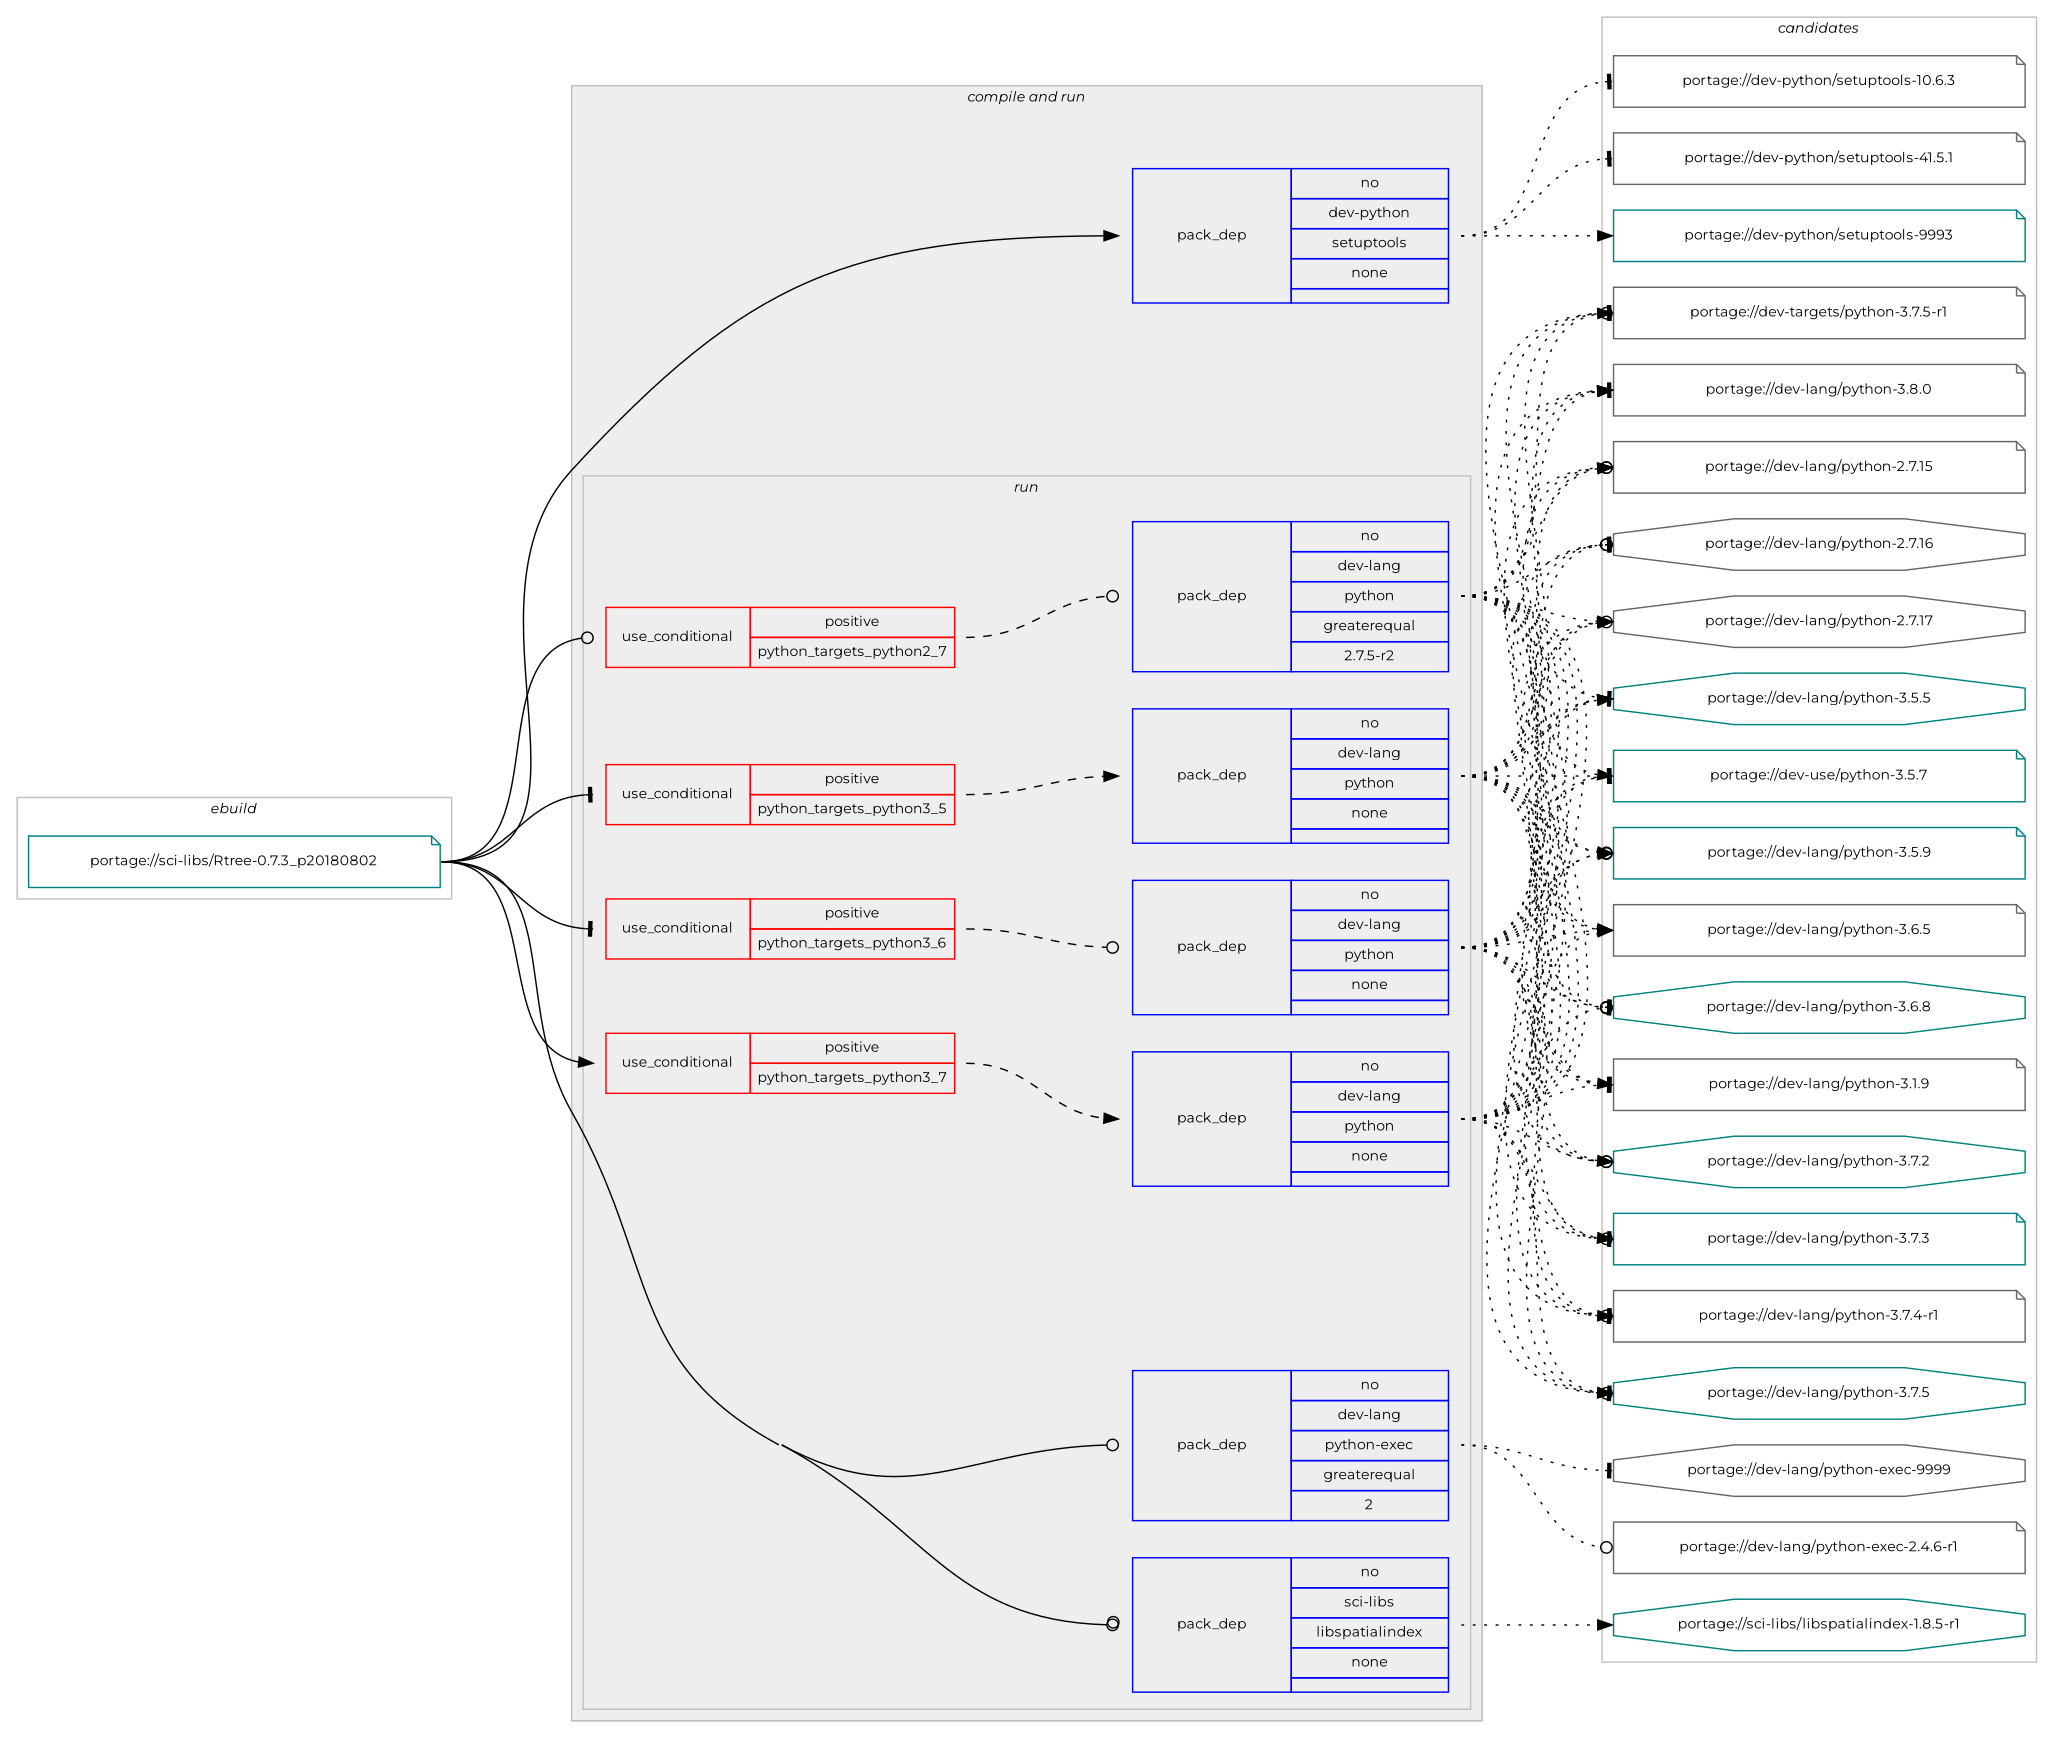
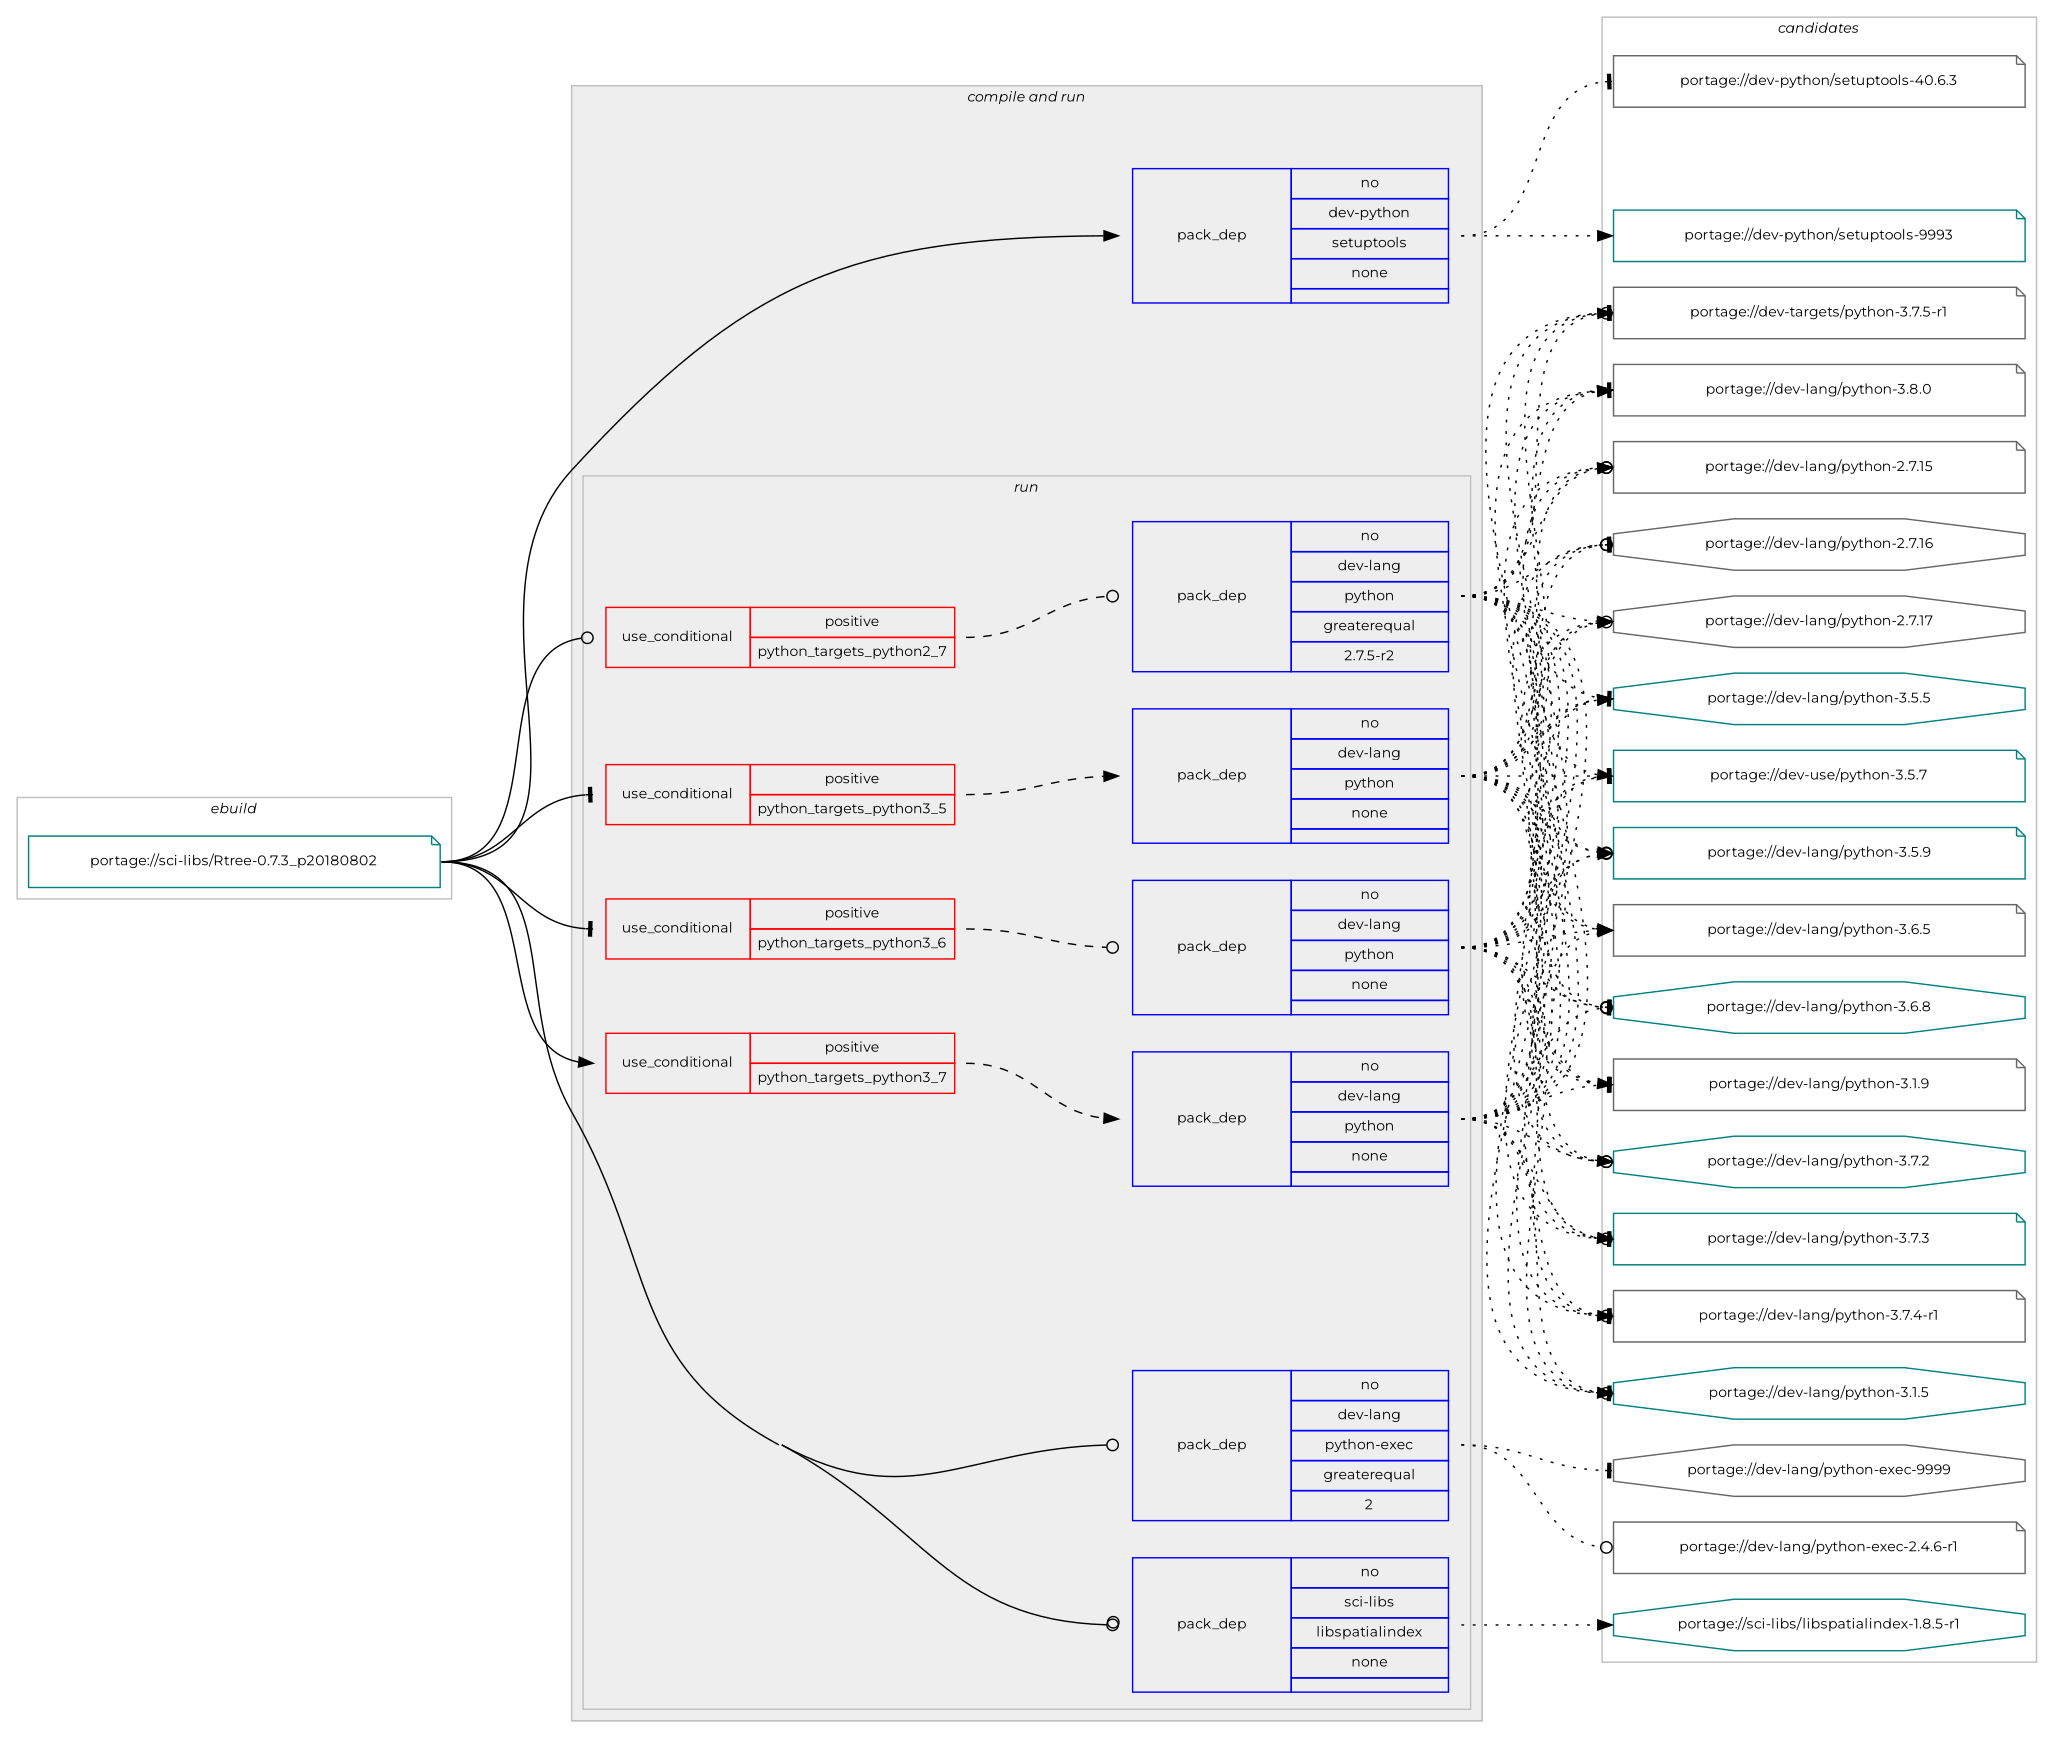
  digraph {
    compound=true
    concentrate=true
    fontname=Montserrat
    fontsize=10
    newrank=true
    rankdir=LR
    ranksep=1.5
    node [color=gray40 fontname=Montserrat fontsize=10 shape=note]
    edge [arrowhead=normal fontname=Montserrat headport=w style=dotted tailport=e weight=100]
    n1 [color=teal label="portage://sci-libs/Rtree-0.7.3_p20180802" width=4]
    n2 [color=blue label=<<TABLE BORDER="0" CELLBORDER="1" CELLSPACING="0" CELLPADDING="4" WIDTH="220"><TR><TD ROWSPAN="6" CELLPADDING="30">pack_dep</TD></TR><TR><TD WIDTH="110">no</TD></TR><TR><TD>dev-python</TD></TR><TR><TD>setuptools</TD></TR><TR><TD>none</TD></TR><TR><TD></TD></TR></TABLE>> shape=none]
    n3 [color=blue label=<<TABLE BORDER="0" CELLBORDER="1" CELLSPACING="0" CELLPADDING="4" WIDTH="220"><TR><TD ROWSPAN="6" CELLPADDING="30">pack_dep</TD></TR><TR><TD WIDTH="110">no</TD></TR><TR><TD>dev-lang</TD></TR><TR><TD>python</TD></TR><TR><TD>greaterequal</TD></TR><TR><TD>2.7.5-r2</TD></TR></TABLE>> shape=none]
    n4 [color=red label=<<TABLE BORDER="0" CELLBORDER="1" CELLSPACING="0" CELLPADDING="4"><TR><TD ROWSPAN="3" CELLPADDING="10">use_conditional</TD></TR><TR><TD>positive</TD></TR><TR><TD>python_targets_python2_7</TD></TR></TABLE>> shape=none]
    n5 [color=blue label=<<TABLE BORDER="0" CELLBORDER="1" CELLSPACING="0" CELLPADDING="4" WIDTH="220"><TR><TD ROWSPAN="6" CELLPADDING="30">pack_dep</TD></TR><TR><TD WIDTH="110">no</TD></TR><TR><TD>dev-lang</TD></TR><TR><TD>python</TD></TR><TR><TD>none</TD></TR><TR><TD></TD></TR></TABLE>> shape=none]
    n6 [color=red label=<<TABLE BORDER="0" CELLBORDER="1" CELLSPACING="0" CELLPADDING="4"><TR><TD ROWSPAN="3" CELLPADDING="10">use_conditional</TD></TR><TR><TD>positive</TD></TR><TR><TD>python_targets_python3_5</TD></TR></TABLE>> shape=none]
    n7 [color=blue label=<<TABLE BORDER="0" CELLBORDER="1" CELLSPACING="0" CELLPADDING="4" WIDTH="220"><TR><TD ROWSPAN="6" CELLPADDING="30">pack_dep</TD></TR><TR><TD WIDTH="110">no</TD></TR><TR><TD>dev-lang</TD></TR><TR><TD>python</TD></TR><TR><TD>none</TD></TR><TR><TD></TD></TR></TABLE>> shape=none]
    n8 [color=red label=<<TABLE BORDER="0" CELLBORDER="1" CELLSPACING="0" CELLPADDING="4"><TR><TD ROWSPAN="3" CELLPADDING="10">use_conditional</TD></TR><TR><TD>positive</TD></TR><TR><TD>python_targets_python3_6</TD></TR></TABLE>> shape=none]
    n9 [color=blue label=<<TABLE BORDER="0" CELLBORDER="1" CELLSPACING="0" CELLPADDING="4" WIDTH="220"><TR><TD ROWSPAN="6" CELLPADDING="30">pack_dep</TD></TR><TR><TD WIDTH="110">no</TD></TR><TR><TD>dev-lang</TD></TR><TR><TD>python</TD></TR><TR><TD>none</TD></TR><TR><TD></TD></TR></TABLE>> shape=none]
    n10 [color=red label=<<TABLE BORDER="0" CELLBORDER="1" CELLSPACING="0" CELLPADDING="4"><TR><TD ROWSPAN="3" CELLPADDING="10">use_conditional</TD></TR><TR><TD>positive</TD></TR><TR><TD>python_targets_python3_7</TD></TR></TABLE>> shape=none]
    n11 [color=blue label=<<TABLE BORDER="0" CELLBORDER="1" CELLSPACING="0" CELLPADDING="4" WIDTH="220"><TR><TD ROWSPAN="6" CELLPADDING="30">pack_dep</TD></TR><TR><TD WIDTH="110">no</TD></TR><TR><TD>dev-lang</TD></TR><TR><TD>python-exec</TD></TR><TR><TD>greaterequal</TD></TR><TR><TD>2</TD></TR></TABLE>> shape=none]
    n12 [color=blue label=<<TABLE BORDER="0" CELLBORDER="1" CELLSPACING="0" CELLPADDING="4" WIDTH="220"><TR><TD ROWSPAN="6" CELLPADDING="30">pack_dep</TD></TR><TR><TD WIDTH="110">no</TD></TR><TR><TD>sci-libs</TD></TR><TR><TD>libspatialindex</TD></TR><TR><TD>none</TD></TR><TR><TD></TD></TR></TABLE>> shape=none]
-   n13 [label="portage://dev-python/setuptools-10.6.3" width=4]
-   n14 [label="portage://dev-python/setuptools-41.5.1" width=4]
+   n13 [label="portage://dev-python/setuptools-40.6.3" width=4]
    n15 [color=teal label="portage://dev-python/setuptools-9993" width=4]
    n16 [label="portage://dev-lang/python-2.7.15" width=4]
    n17 [label="portage://dev-lang/python-2.7.16" shape=octagon width=4]
    n18 [label="portage://dev-lang/python-2.7.17" shape=octagon width=4]
    n19 [color=teal label="portage://dev-lang/python-3.5.5" shape=octagon width=4]
    n20 [color=teal label="portage://dev-use/python-3.5.7" width=4]
    n21 [color=teal label="portage://dev-lang/python-3.5.9" width=4]
    n22 [label="portage://dev-lang/python-3.6.5" width=4]
    n23 [color=teal label="portage://dev-lang/python-3.6.8" shape=octagon width=4]
    n24 [label="portage://dev-lang/python-3.1.9" width=4]
    n25 [color=teal label="portage://dev-lang/python-3.7.2" shape=octagon width=4]
    n26 [color=teal label="portage://dev-lang/python-3.7.3" width=4]
    n27 [label="portage://dev-lang/python-3.7.4-r1" width=4]
-   n28 [color=teal label="portage://dev-lang/python-3.7.5" shape=octagon width=4]
+   n28 [color=teal label="portage://dev-lang/python-3.1.5" shape=octagon width=4]
    n29 [label="portage://dev-targets/python-3.7.5-r1" width=4]
    n30 [label="portage://dev-lang/python-3.8.0" width=4]
    n31 [label="portage://dev-lang/python-exec-2.4.6-r1" width=4]
    n32 [label="portage://dev-lang/python-exec-9999" shape=octagon width=4]
    n33 [color=teal label="portage://sci-libs/libspatialindex-1.8.5-r1" shape=octagon width=4]
    subgraph cluster_1 {
      color=gray
      label=<<i>ebuild</i>>
      rank=same
      n1
    }
    subgraph cluster_2 {
      color=gray
      label=<<i>dependencies</i>>
      subgraph cluster_3 {
        color=gray
        fillcolor="#eeeeee"
        label=<<i>compile</i>>
        style=filled
        subgraph sub_4 {
          color=gray
          fillcolor="#eeeeee"
          label=<<i>compile</i>>
          style=filled
          n2
        }
      }
      subgraph cluster_5 {
        color=gray
        fillcolor="#eeeeee"
        label=<<i>compile and run</i>>
        style=filled
      }
      subgraph cluster_6 {
        color=gray
        fillcolor="#eeeeee"
        label=<<i>run</i>>
        style=filled
        subgraph sub_7 {
          color=gray
          fillcolor="#eeeeee"
          label=<<i>run</i>>
          style=filled
          n4
          subgraph sub_8 {
            color=gray
            fillcolor="#eeeeee"
            label=<<i>run</i>>
            style=filled
            n3
          }
        }
        subgraph sub_9 {
          color=gray
          fillcolor="#eeeeee"
          label=<<i>run</i>>
          style=filled
          n6
          subgraph sub_10 {
            color=gray
            fillcolor="#eeeeee"
            label=<<i>run</i>>
            style=filled
            n5
          }
        }
        subgraph sub_11 {
          color=gray
          fillcolor="#eeeeee"
          label=<<i>run</i>>
          style=filled
          n8
          subgraph sub_12 {
            color=gray
            fillcolor="#eeeeee"
            label=<<i>run</i>>
            style=filled
            n7
          }
        }
        subgraph sub_13 {
          color=gray
          fillcolor="#eeeeee"
          label=<<i>run</i>>
          style=filled
          n10
          subgraph sub_14 {
            color=gray
            fillcolor="#eeeeee"
            label=<<i>run</i>>
            style=filled
            n9
          }
        }
        subgraph sub_15 {
          color=gray
          fillcolor="#eeeeee"
          label=<<i>run</i>>
          style=filled
          n11
        }
        subgraph sub_16 {
          color=gray
          fillcolor="#eeeeee"
          label=<<i>run</i>>
          style=filled
          n12
        }
      }
    }
    subgraph cluster_17 {
      color=gray
      label=<<i>candidates</i>>
      rank=same
      subgraph sub_18 {
        color=black
        label=<<i>candidates</i>>
        nodesep=1
        rank=same
        n13
-       n14
        n15
      }
      subgraph sub_19 {
        color=black
        label=<<i>candidates</i>>
        nodesep=1
        rank=same
        n16
        n17
        n18
        n19
        n20
        n21
        n22
        n23
        n24
        n25
        n26
        n27
        n28
        n29
        n30
      }
      subgraph sub_20 {
        color=black
        label=<<i>candidates</i>>
        nodesep=1
        rank=same
        n16
        n17
        n18
        n19
        n20
        n21
        n22
        n23
        n24
        n25
        n26
        n27
        n28
        n29
        n30
      }
      subgraph sub_21 {
        color=black
        label=<<i>candidates</i>>
        nodesep=1
        rank=same
        n16
        n17
        n18
        n19
        n20
        n21
        n22
        n23
        n24
        n25
        n26
        n27
        n28
        n29
        n30
      }
      subgraph sub_22 {
        color=black
        label=<<i>candidates</i>>
        nodesep=1
        rank=same
        n16
        n17
        n18
        n19
        n20
        n21
        n22
        n23
        n24
        n25
        n26
        n27
        n28
        n29
        n30
      }
      subgraph sub_23 {
        color=black
        label=<<i>candidates</i>>
        nodesep=1
        rank=same
        n31
        n32
      }
      subgraph sub_24 {
        color=black
        label=<<i>candidates</i>>
        nodesep=1
        rank=same
        n33
      }
    }
    n1 -> n2 [style=solid weight=20]
    n1 -> n4 [arrowhead=odot style=solid weight=20]
    n1 -> n6 [arrowhead=tee style=solid weight=20]
    n1 -> n8 [arrowhead=tee style=solid weight=20]
    n1 -> n10 [style=solid weight=20]
    n1 -> n11 [arrowhead=odot style=solid weight=20]
    n1 -> n12 [arrowhead=odot style=solid weight=20]
    n2 -> n13 [arrowhead=tee]
-   n2 -> n14 [arrowhead=tee]
    n2 -> n15
    n3 -> n16
    n3 -> n17 [arrowhead=odot]
    n3 -> n18
    n3 -> n19 [arrowhead=tee]
    n3 -> n20
    n3 -> n21
    n3 -> n22
    n3 -> n23 [arrowhead=tee]
    n3 -> n24 [arrowhead=tee]
    n3 -> n25 [arrowhead=odot]
    n3 -> n26 [arrowhead=tee]
    n3 -> n27
    n3 -> n28 [arrowhead=odot]
    n3 -> n29 [arrowhead=tee]
    n3 -> n30
    n4 -> n3 [arrowhead=odot style=dashed weight=20]
    n5 -> n16 [arrowhead=odot]
    n5 -> n17 [arrowhead=tee]
    n5 -> n18
    n5 -> n19
    n5 -> n20 [arrowhead=tee]
    n5 -> n21 [arrowhead=odot]
    n5 -> n22
    n5 -> n23 [arrowhead=tee]
    n5 -> n24 [arrowhead=tee]
    n5 -> n25
    n5 -> n26 [arrowhead=odot]
    n5 -> n27 [arrowhead=tee]
    n5 -> n28
    n5 -> n29 [arrowhead=odot]
    n5 -> n30
    n6 -> n5 [style=dashed weight=20]
    n7 -> n16 [arrowhead=odot]
    n7 -> n17 [arrowhead=tee]
    n7 -> n18 [arrowhead=odot]
    n7 -> n19
    n7 -> n20 [arrowhead=tee]
    n7 -> n21 [arrowhead=odot]
    n7 -> n22
    n7 -> n23 [arrowhead=odot]
    n7 -> n24
    n7 -> n25
    n7 -> n26
    n7 -> n27 [arrowhead=odot]
    n7 -> n28
    n7 -> n29 [arrowhead=tee]
    n7 -> n30
    n8 -> n7 [arrowhead=odot style=dashed weight=20]
    n9 -> n16
    n9 -> n17 [arrowhead=odot]
    n9 -> n18
    n9 -> n19
    n9 -> n20 [arrowhead=tee]
    n9 -> n21
    n9 -> n22
    n9 -> n23 [arrowhead=odot]
    n9 -> n24 [arrowhead=tee]
    n9 -> n25 [arrowhead=odot]
    n9 -> n26
    n9 -> n27 [arrowhead=tee]
    n9 -> n28 [arrowhead=tee]
    n9 -> n29
    n9 -> n30 [arrowhead=tee]
    n10 -> n9 [style=dashed weight=20]
    n11 -> n31 [arrowhead=odot]
    n11 -> n32 [arrowhead=tee]
    n12 -> n33
  }
